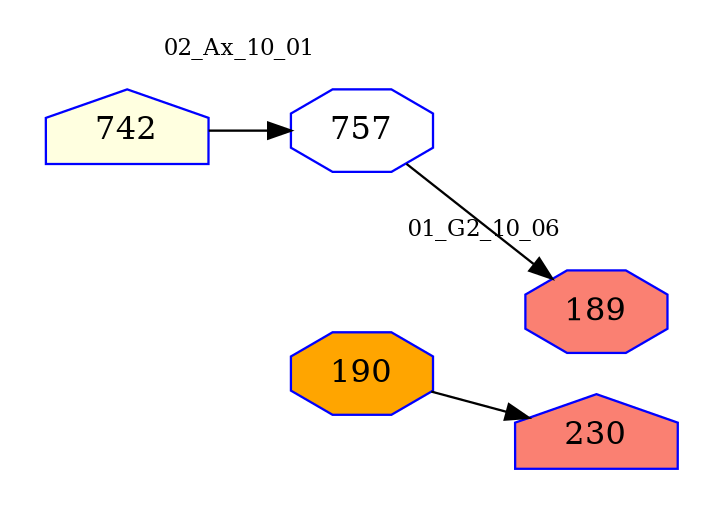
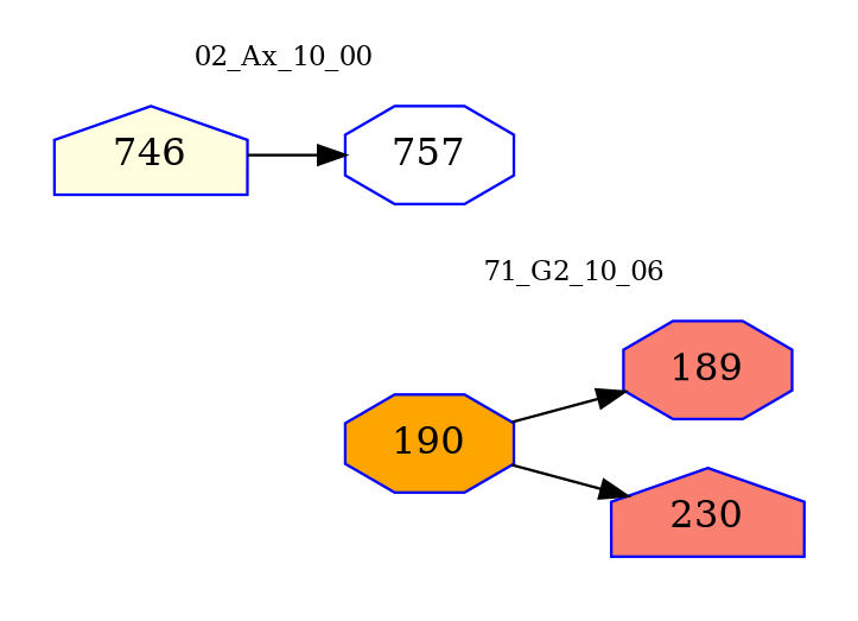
  digraph {
    rankdir=LR
    node [color=blue fillcolor=salmon shape=octagon style=filled]
    edge [color=black]
-   n1 [fillcolor=lightyellow label=742 shape=house]
+   n1 [fillcolor=lightyellow label=746 shape=house]
    n2 [fillcolor=white label=757]
    n3 [fillcolor=orange label=190]
    n4 [label=189]
    n5 [label=230 shape=house]
    subgraph cluster_1 {
      color=white
      fontsize=10
-     label="02_Ax_10_01"
+     label="02_Ax_10_00"
      n1
      n2
    }
    subgraph cluster_2 {
      color=white
      fontsize=10
-     label="01_G2_10_06"
+     label="71_G2_10_06"
      n3
      n4
      n5
    }
    n1 -> n2
-   n2 -> n4
+   n3 -> n4
    n3 -> n5
  }
